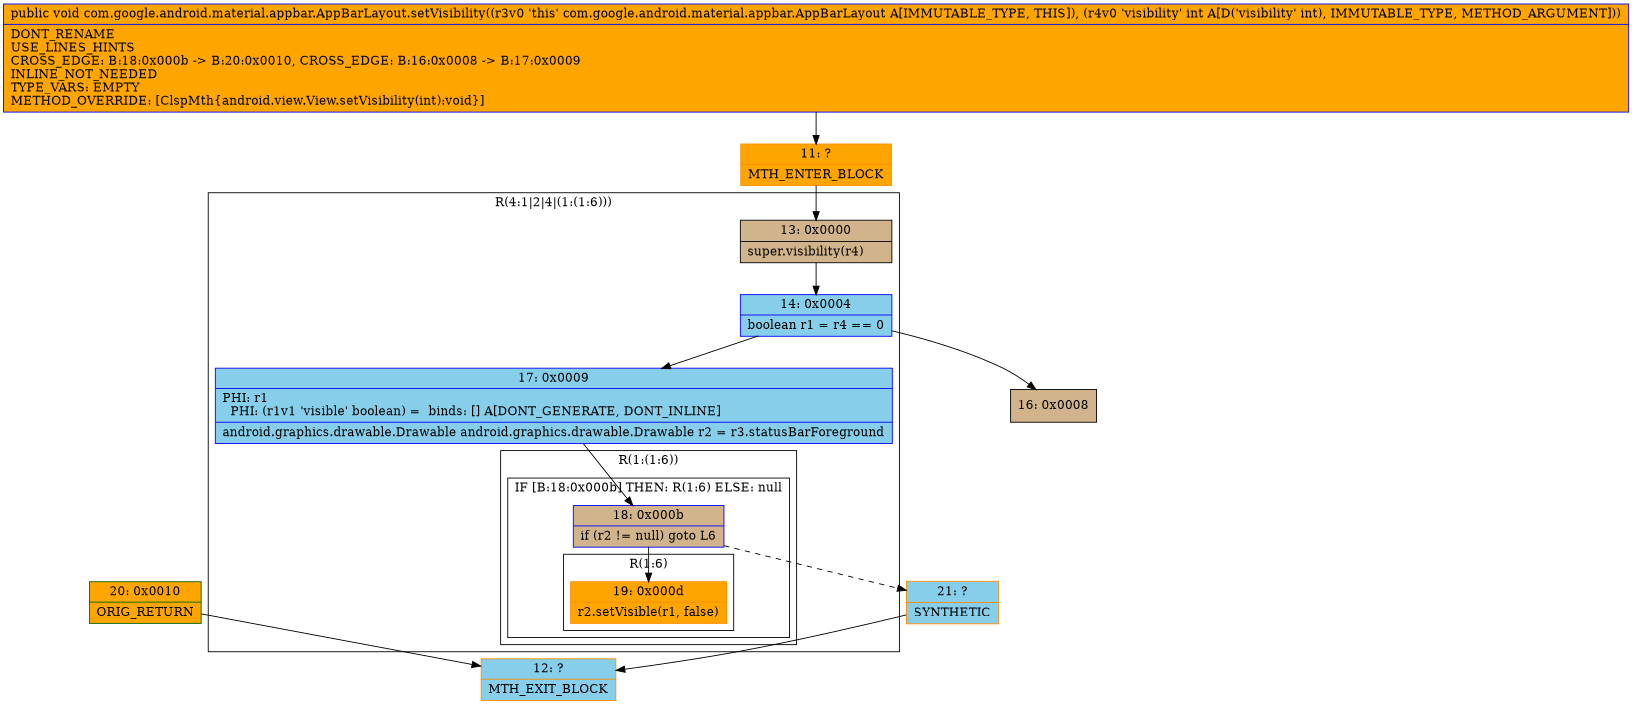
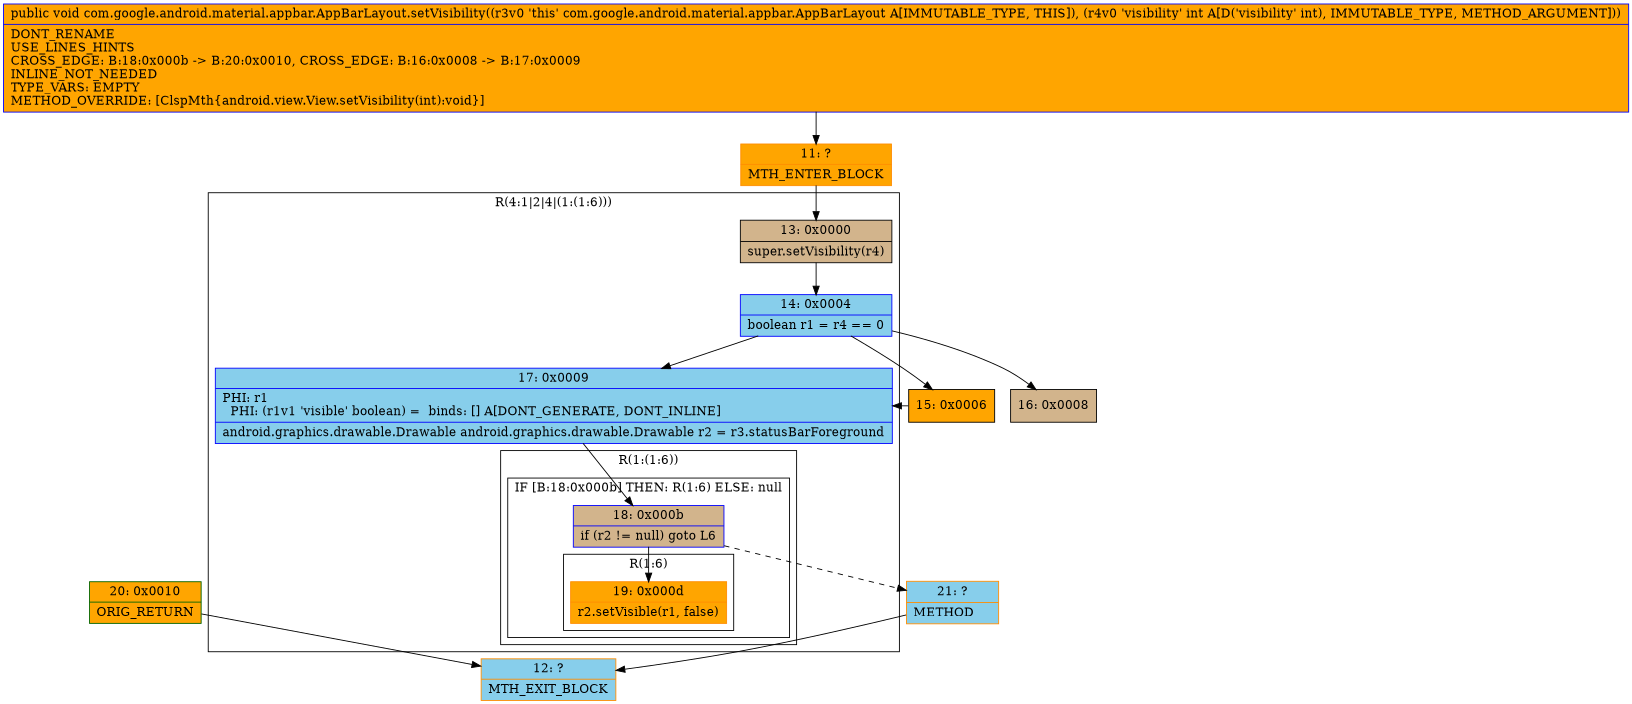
  digraph {
    fontname="DejaVu Serif"
    node [color=darkorange fillcolor=orange fontname="DejaVu Serif" shape=record style=filled]
    edge [fontname="DejaVu Serif"]
    n1 [label="{19\:\ 0x000d|r2.setVisible(r1, false)\l}"]
    n2 [color=blue fillcolor=tan label="{18\:\ 0x000b|if (r2 != null) goto L6\l}"]
-   n3 [color=black fillcolor=tan label="{13\:\ 0x0000|super.visibility(r4)\l}"]
+   n3 [color=black fillcolor=tan label="{13\:\ 0x0000|super.setVisibility(r4)\l}"]
    n4 [color=blue fillcolor=skyblue label="{14\:\ 0x0004|boolean r1 = r4 == 0\l}"]
    n5 [color=blue fillcolor=skyblue label="{17\:\ 0x0009|PHI: r1 \l  PHI: (r1v1 'visible' boolean) =  binds: [] A[DONT_GENERATE, DONT_INLINE]\l|android.graphics.drawable.Drawable android.graphics.drawable.Drawable r2 = r3.statusBarForeground\l}"]
-   n6 [fillcolor=skyblue label="{21\:\ ?|SYNTHETIC\l}"]
+   n6 [fillcolor=skyblue label="{21\:\ ?|METHOD\l}"]
+   n7 [color=black label="{15\:\ 0x0006}"]
    n8 [color=black fillcolor=tan label="{16\:\ 0x0008}"]
    n9 [fillcolor=skyblue label="{12\:\ ?|MTH_EXIT_BLOCK\l}"]
    n10 [color=darkgreen label="{20\:\ 0x0010|ORIG_RETURN\l}"]
    n11 [label="{11\:\ ?|MTH_ENTER_BLOCK\l}"]
    n12 [color=blue label="{public void com.google.android.material.appbar.AppBarLayout.setVisibility((r3v0 'this' com.google.android.material.appbar.AppBarLayout A[IMMUTABLE_TYPE, THIS]), (r4v0 'visibility' int A[D('visibility' int), IMMUTABLE_TYPE, METHOD_ARGUMENT]))  | DONT_RENAME\lUSE_LINES_HINTS\lCROSS_EDGE: B:18:0x000b \-\> B:20:0x0010, CROSS_EDGE: B:16:0x0008 \-\> B:17:0x0009\lINLINE_NOT_NEEDED\lTYPE_VARS: EMPTY\lMETHOD_OVERRIDE: [ClspMth\{android.view.View.setVisibility(int):void\}]\l}"]
    subgraph cluster_1 {
      label="R(4:1|2|4|(1:(1:6)))"
      n3
      n4
      n5
      subgraph cluster_2 {
        label="R(1:(1:6))"
        subgraph cluster_3 {
          label="IF [B:18:0x000b] THEN: R(1:6) ELSE: null"
          n2
          subgraph cluster_4 {
            label="R(1:6)"
            n1
          }
        }
      }
    }
    n2 -> n1
    n2 -> n6 [style=dashed]
    n3 -> n4
    n4 -> n5
+   n4 -> n7
    n4 -> n8
    n5 -> n2
    n6 -> n9
+   n7 -> n5
    n10 -> n9
    n11 -> n3
    n12 -> n11
  }
